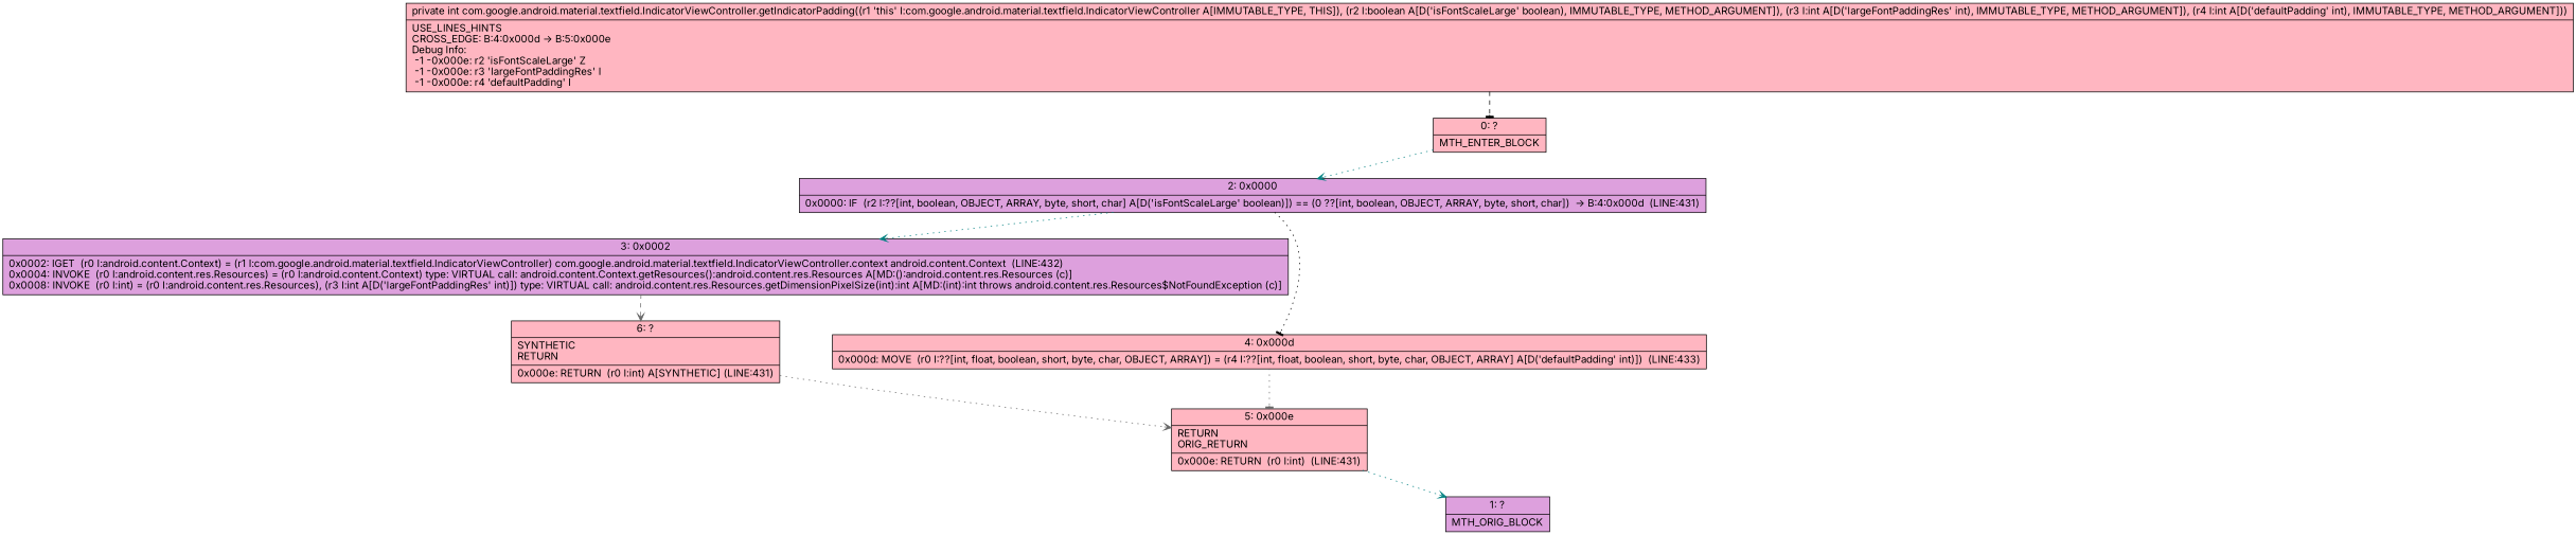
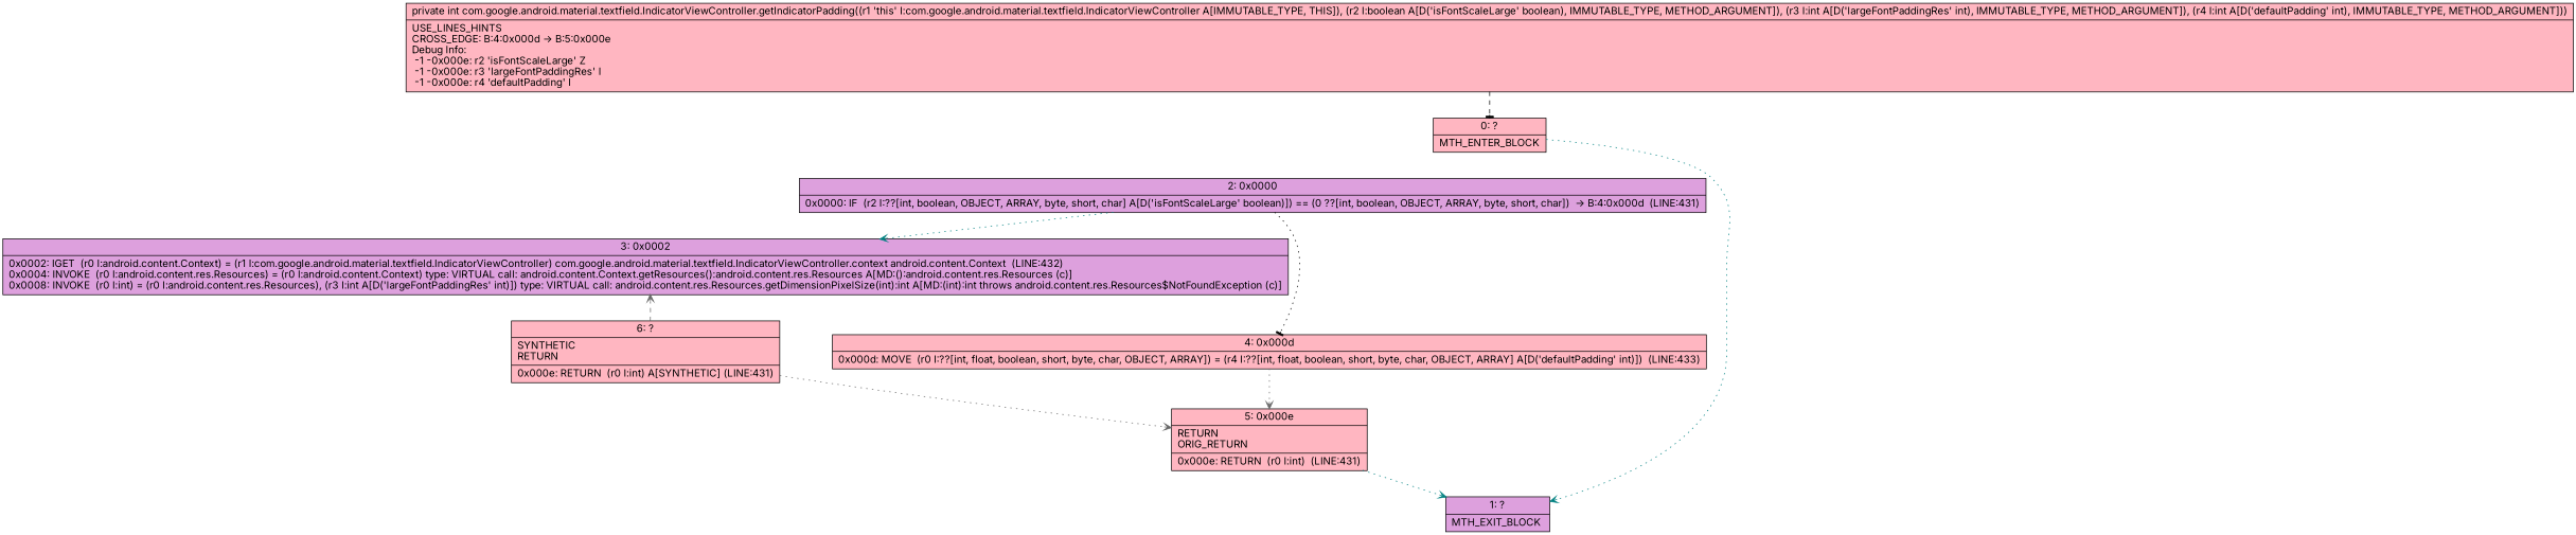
  digraph {
    fontname=Inter
    node [fillcolor=lightpink fontname=Inter shape=record style=filled]
    edge [arrowhead=vee color=teal fontname=Inter style=dotted]
    n1 [label="{0\:\ ?|MTH_ENTER_BLOCK\l}"]
    n2 [fillcolor=plum label="{2\:\ 0x0000|0x0000: IF  (r2 I:??[int, boolean, OBJECT, ARRAY, byte, short, char] A[D('isFontScaleLarge' boolean)]) == (0 ??[int, boolean, OBJECT, ARRAY, byte, short, char])  \-\> B:4:0x000d  (LINE:431)\l}"]
    n3 [fillcolor=plum label="{3\:\ 0x0002|0x0002: IGET  (r0 I:android.content.Context) = (r1 I:com.google.android.material.textfield.IndicatorViewController) com.google.android.material.textfield.IndicatorViewController.context android.content.Context  (LINE:432)\l0x0004: INVOKE  (r0 I:android.content.res.Resources) = (r0 I:android.content.Context) type: VIRTUAL call: android.content.Context.getResources():android.content.res.Resources A[MD:():android.content.res.Resources (c)]\l0x0008: INVOKE  (r0 I:int) = (r0 I:android.content.res.Resources), (r3 I:int A[D('largeFontPaddingRes' int)]) type: VIRTUAL call: android.content.res.Resources.getDimensionPixelSize(int):int A[MD:(int):int throws android.content.res.Resources$NotFoundException (c)]\l}"]
    n4 [label="{4\:\ 0x000d|0x000d: MOVE  (r0 I:??[int, float, boolean, short, byte, char, OBJECT, ARRAY]) = (r4 I:??[int, float, boolean, short, byte, char, OBJECT, ARRAY] A[D('defaultPadding' int)])  (LINE:433)\l}"]
    n5 [label="{6\:\ ?|SYNTHETIC\lRETURN\l|0x000e: RETURN  (r0 I:int) A[SYNTHETIC] (LINE:431)\l}"]
    n6 [label="{5\:\ 0x000e|RETURN\lORIG_RETURN\l|0x000e: RETURN  (r0 I:int)  (LINE:431)\l}"]
-   n7 [fillcolor=plum label="{1\:\ ?|MTH_ORIG_BLOCK\l}"]
+   n7 [fillcolor=plum label="{1\:\ ?|MTH_EXIT_BLOCK\l}"]
    n8 [label="{private int com.google.android.material.textfield.IndicatorViewController.getIndicatorPadding((r1 'this' I:com.google.android.material.textfield.IndicatorViewController A[IMMUTABLE_TYPE, THIS]), (r2 I:boolean A[D('isFontScaleLarge' boolean), IMMUTABLE_TYPE, METHOD_ARGUMENT]), (r3 I:int A[D('largeFontPaddingRes' int), IMMUTABLE_TYPE, METHOD_ARGUMENT]), (r4 I:int A[D('defaultPadding' int), IMMUTABLE_TYPE, METHOD_ARGUMENT]))  | USE_LINES_HINTS\lCROSS_EDGE: B:4:0x000d \-\> B:5:0x000e\lDebug Info:\l  \-1 \-0x000e: r2 'isFontScaleLarge' Z\l  \-1 \-0x000e: r3 'largeFontPaddingRes' I\l  \-1 \-0x000e: r4 'defaultPadding' I\l}"]
-   n1 -> n2
+   n1 -> n7
    n2 -> n3
    n2 -> n4 [arrowhead=tee color=black]
-   n3 -> n5 [color=gray40 style=dashed]
-   n4 -> n6 [arrowhead=tee color=gray40]
+   n5 -> n3 [color=gray40 style=dashed]
+   n4 -> n6 [color=gray40]
    n5 -> n6 [color=gray40]
    n6 -> n7
    n8 -> n1 [arrowhead=tee color=black style=dashed]
  }
